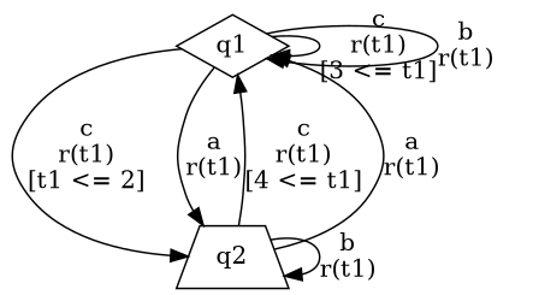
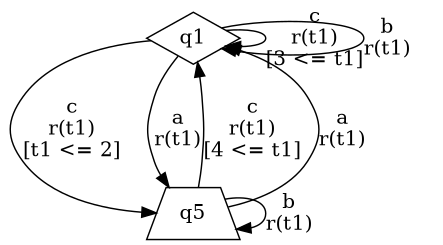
  digraph {
    n1 [label=q1 shape=diamond]
-   n2 [label=q2 shape=trapezium]
+   n2 [label=q5 shape=trapezium]
    n1 -> n1 [label="c\nr(t1)\n[3 <= t1]"]
    n1 -> n1 [label="b\nr(t1)\n"]
    n1 -> n2 [label="c\nr(t1)\n[t1 <= 2]"]
    n1 -> n2 [label="a\nr(t1)\n"]
    n2 -> n1 [label="c\nr(t1)\n[4 <= t1]"]
    n2 -> n1 [label="a\nr(t1)\n"]
    n2 -> n2 [label="b\nr(t1)\n"]
  }
